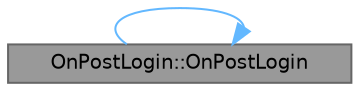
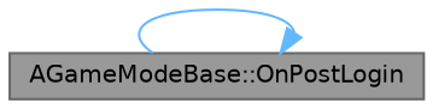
  digraph {
    rankdir=LR
-   n1 [color=gray40 fillcolor=grey60 fontcolor=black fontname=Helvetica fontsize=10 height=0.2 label="OnPostLogin::OnPostLogin" shape=box style=filled width=0.4]
+   n1 [color=gray40 fillcolor=grey60 fontcolor=black fontname=Helvetica fontsize=10 height=0.2 label="AGameModeBase::OnPostLogin" shape=box style=filled width=0.4]
    n1 -> n1 [color=steelblue1 fontname=Helvetica fontsize=10 labelfontname=Helvetica labelfontsize=10 style=solid]
  }
